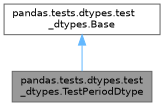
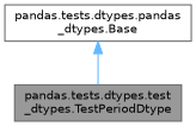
  digraph {
    node [color=gray40 fontname=Helvetica fontsize=10 shape=box style=filled]
    n1 [fillcolor=grey60 fontcolor=black height=0.2 label="pandas.tests.dtypes.test\l_dtypes.TestPeriodDtype" width=0.4]
-   n2 [fillcolor=white height=0.2 label="pandas.tests.dtypes.test\l_dtypes.Base" width=0.4]
+   n2 [fillcolor=white height=0.2 label="pandas.tests.dtypes.pandas\l_dtypes.Base" width=0.4]
    n2 -> n1 [color=steelblue1 dir=back fontname=Helvetica fontsize=10 labelfontname=Helvetica labelfontsize=10 style=solid]
  }
